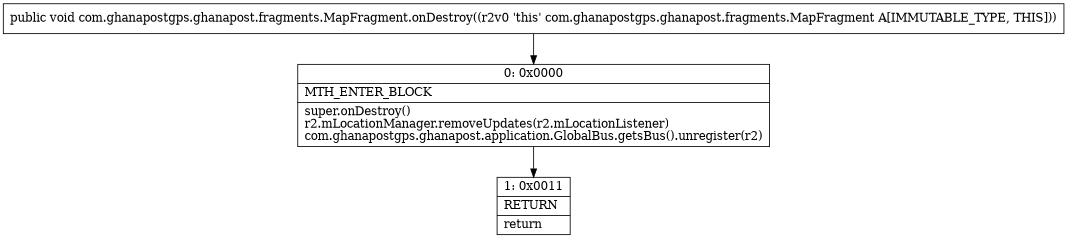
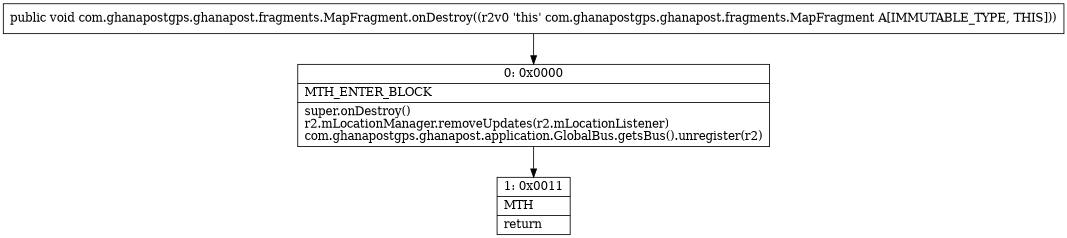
  digraph {
    node [shape=record]
    n1 [label="{0\:\ 0x0000|MTH_ENTER_BLOCK\l|super.onDestroy()\lr2.mLocationManager.removeUpdates(r2.mLocationListener)\lcom.ghanapostgps.ghanapost.application.GlobalBus.getsBus().unregister(r2)\l}"]
-   n2 [label="{1\:\ 0x0011|RETURN\l|return\l}"]
+   n2 [label="{1\:\ 0x0011|MTH\l|return\l}"]
    n3 [label="{public void com.ghanapostgps.ghanapost.fragments.MapFragment.onDestroy((r2v0 'this' com.ghanapostgps.ghanapost.fragments.MapFragment A[IMMUTABLE_TYPE, THIS])) }"]
    n1 -> n2
    n3 -> n1
  }
